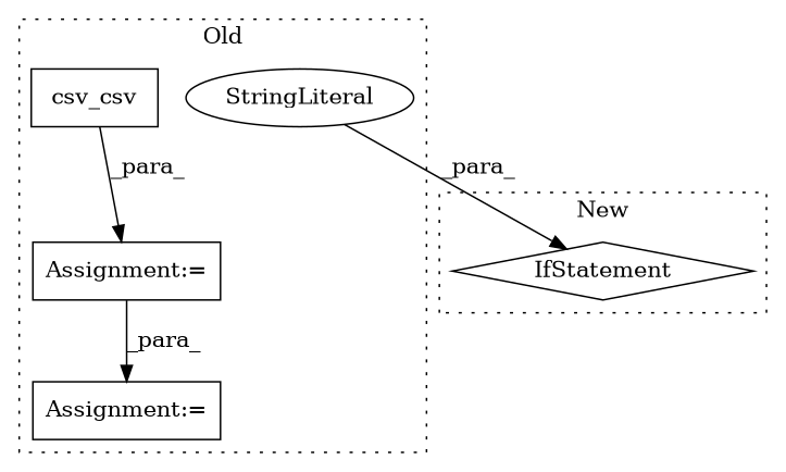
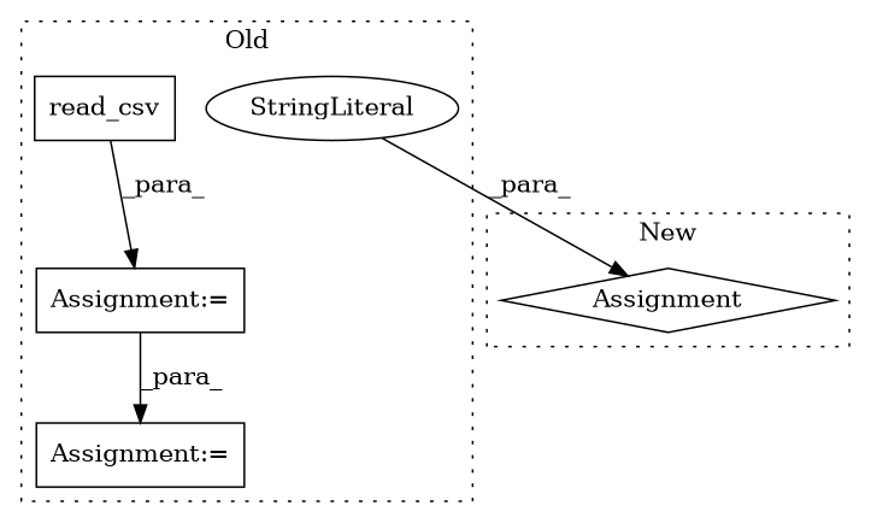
  digraph {
    node [a=7 l=1 shape=box]
-   n1 [a=32 l="9,1" label=csv_csv s="494,545"]
+   n1 [a=32 l="9,1" label=read_csv s="494,545"]
    n2 [label="Assignment:=" s=486]
    n3 [label="Assignment:=" s=819]
    n4 [a=45 l=42 label=StringLiteral s=503 shape=ellipse]
-   n5 [a=25 l=3 label=IfStatement s=1372 shape=diamond]
+   n5 [a=25 l=3 label=Assignment s=1372 shape=diamond]
    subgraph cluster_1 {
      label=Old
      style=dotted
      n1
      n2
      n3
      n4
    }
    subgraph cluster_2 {
      label=New
      style=dotted
      n5
    }
    n1 -> n2 [label=_para_]
    n2 -> n3 [label=_para_]
    n4 -> n5 [label=_para_]
  }
